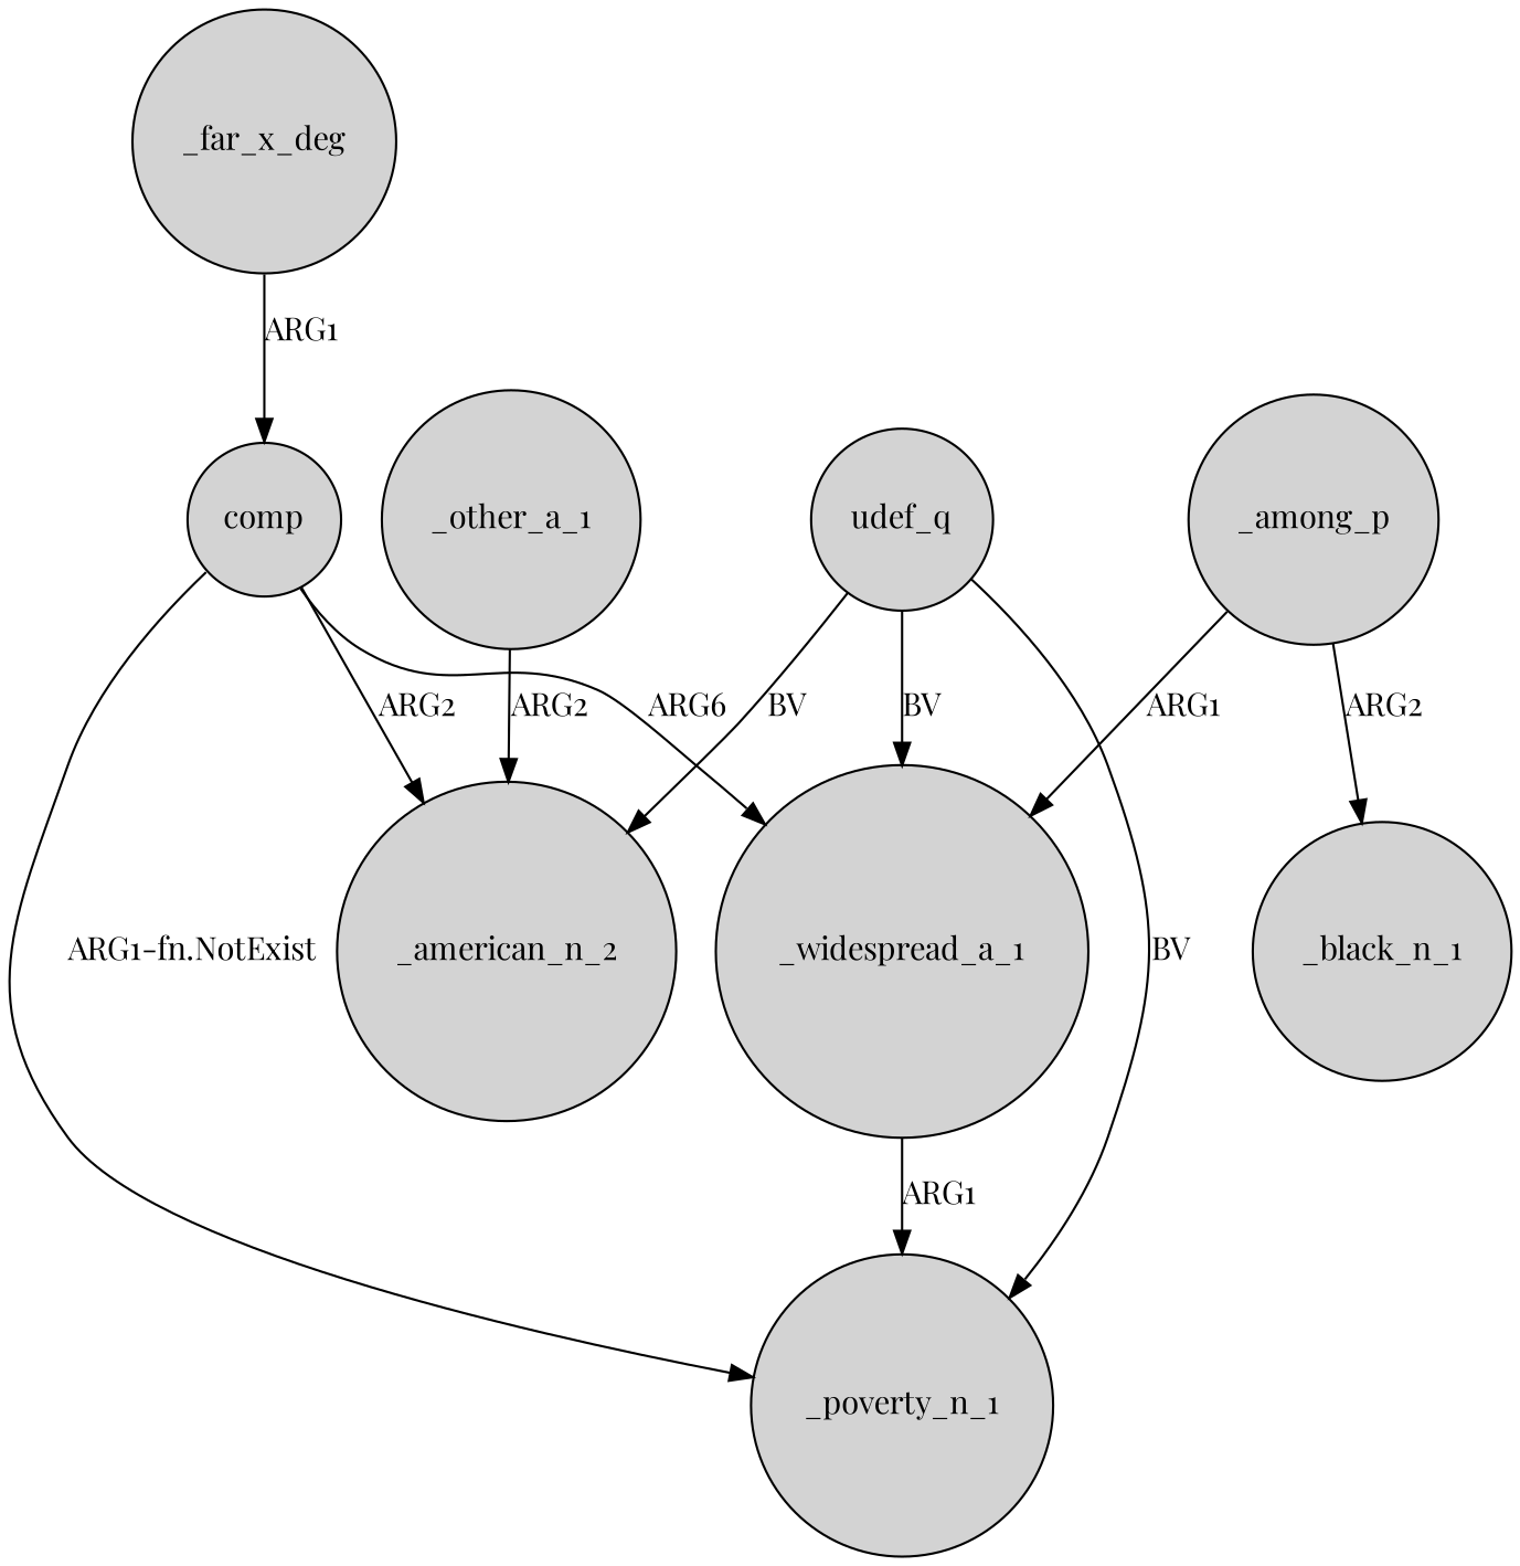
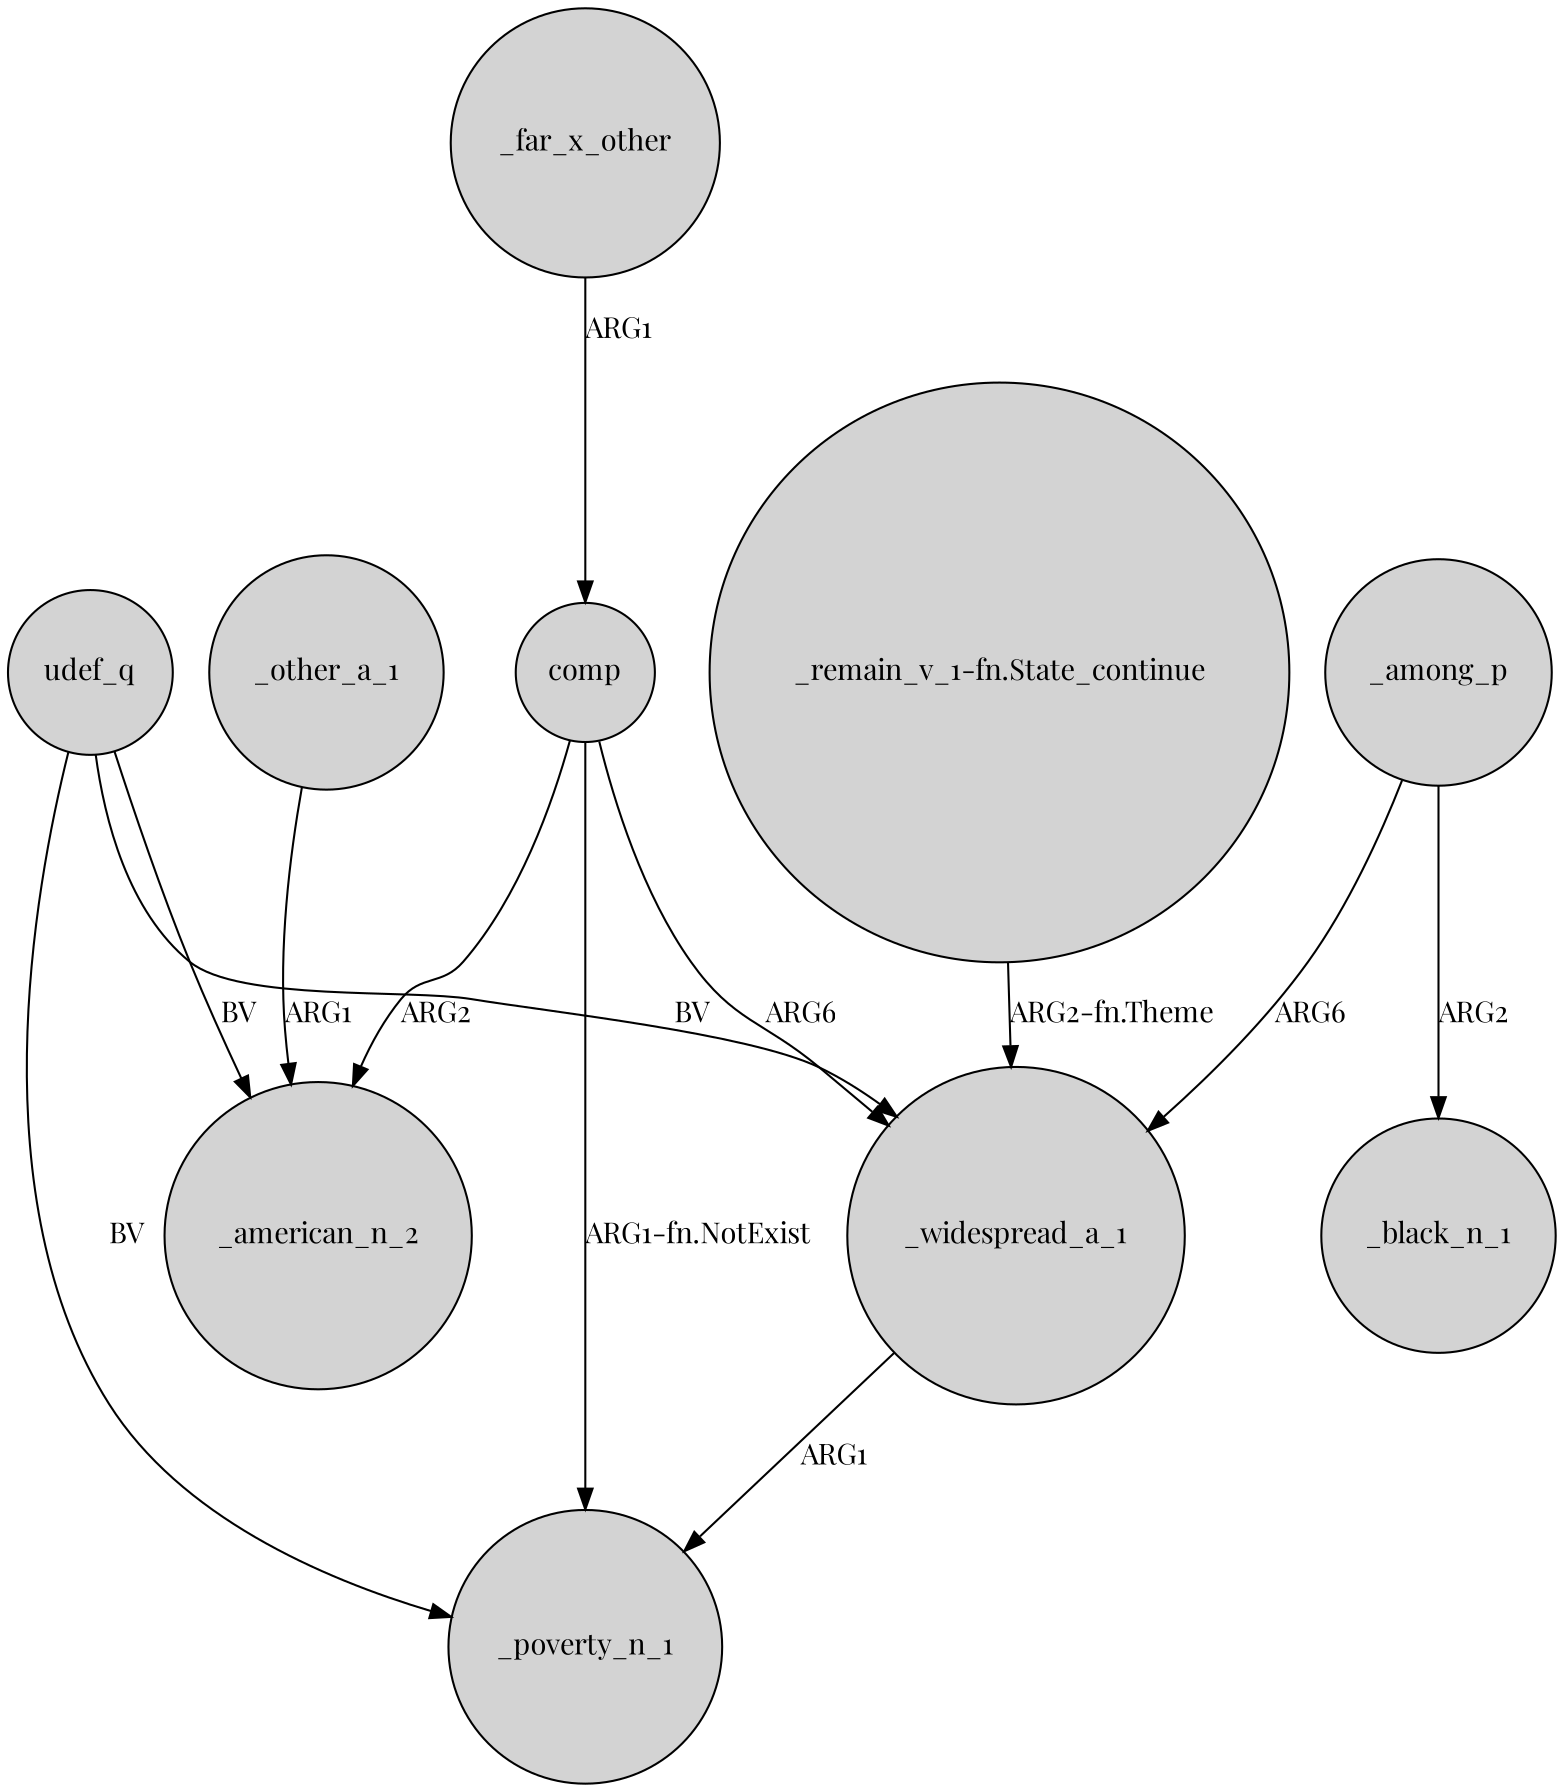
  digraph {
    fontname="Playfair Display"
    node [fontname="Playfair Display" shape=circle style=filled]
    edge [fontname="Playfair Display"]
+   "_remain_v_1-fn.State_continue"
    _widespread_a_1
    _poverty_n_1
-   _far_x_deg
+   _far_x_deg [label=_far_x_other]
    comp
    n6 [label=_american_n_2]
    udef_q
    _other_a_1
    _among_p
    _black_n_1
+   "_remain_v_1-fn.State_continue" -> _widespread_a_1 [label="ARG2-fn.Theme"]
    _widespread_a_1 -> _poverty_n_1 [label=ARG1]
    _far_x_deg -> comp [label=ARG1]
    comp -> _widespread_a_1 [label=ARG6]
    comp -> _poverty_n_1 [label="ARG1-fn.NotExist"]
    comp -> n6 [label=ARG2]
    udef_q -> _widespread_a_1 [label=BV]
    udef_q -> _poverty_n_1 [label=BV]
    udef_q -> n6 [label=BV]
-   _other_a_1 -> n6 [label=ARG2]
-   _among_p -> _widespread_a_1 [label=ARG1]
+   _other_a_1 -> n6 [label=ARG1]
+   _among_p -> _widespread_a_1 [label=ARG6]
    _among_p -> _black_n_1 [label=ARG2]
  }
